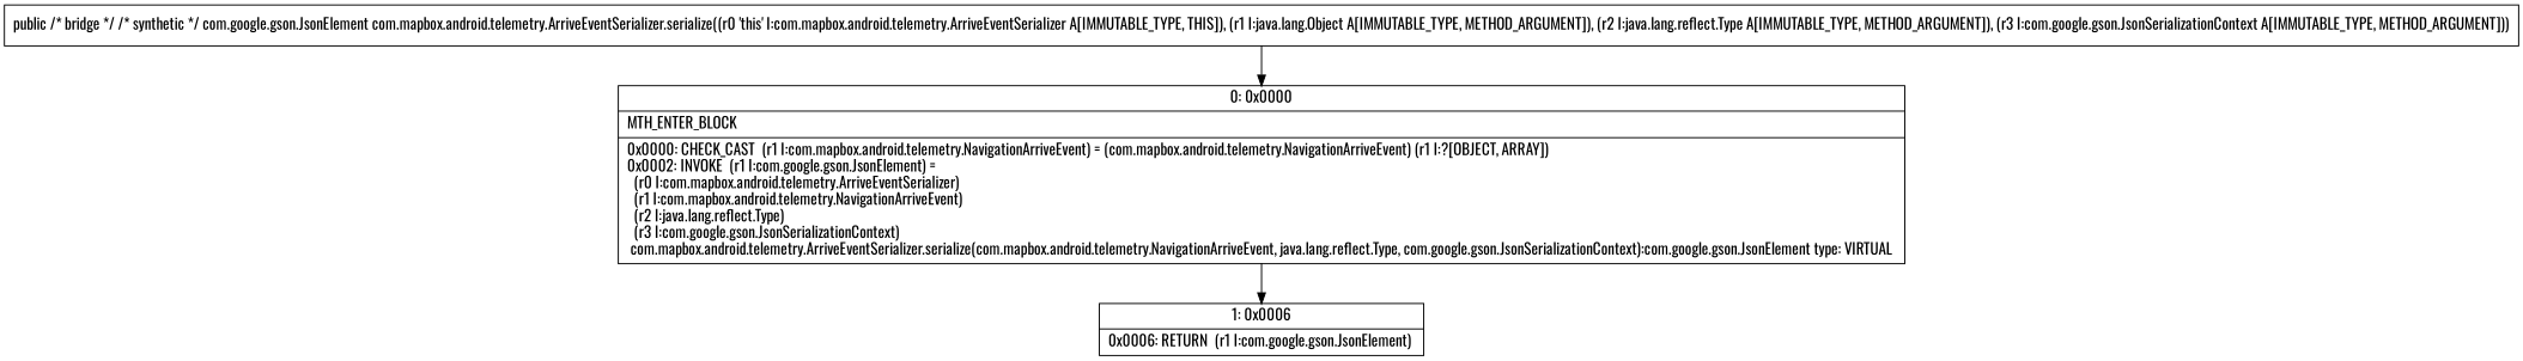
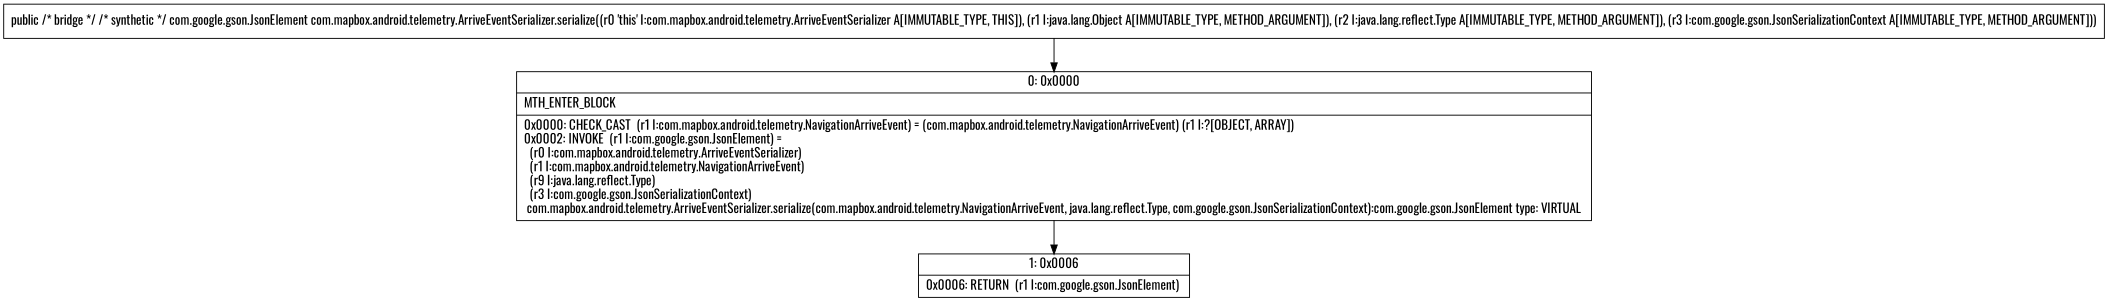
  digraph {
    fontname=Oswald
    node [shape=record fontname=Oswald]
    edge [fontname=Oswald]
-   n1 [label="{0\:\ 0x0000|MTH_ENTER_BLOCK\l|0x0000: CHECK_CAST  (r1 I:com.mapbox.android.telemetry.NavigationArriveEvent) = (com.mapbox.android.telemetry.NavigationArriveEvent) (r1 I:?[OBJECT, ARRAY]) \l0x0002: INVOKE  (r1 I:com.google.gson.JsonElement) = \l  (r0 I:com.mapbox.android.telemetry.ArriveEventSerializer)\l  (r1 I:com.mapbox.android.telemetry.NavigationArriveEvent)\l  (r2 I:java.lang.reflect.Type)\l  (r3 I:com.google.gson.JsonSerializationContext)\l com.mapbox.android.telemetry.ArriveEventSerializer.serialize(com.mapbox.android.telemetry.NavigationArriveEvent, java.lang.reflect.Type, com.google.gson.JsonSerializationContext):com.google.gson.JsonElement type: VIRTUAL \l}"]
+   n1 [label="{0\:\ 0x0000|MTH_ENTER_BLOCK\l|0x0000: CHECK_CAST  (r1 I:com.mapbox.android.telemetry.NavigationArriveEvent) = (com.mapbox.android.telemetry.NavigationArriveEvent) (r1 I:?[OBJECT, ARRAY]) \l0x0002: INVOKE  (r1 I:com.google.gson.JsonElement) = \l  (r0 I:com.mapbox.android.telemetry.ArriveEventSerializer)\l  (r1 I:com.mapbox.android.telemetry.NavigationArriveEvent)\l  (r9 I:java.lang.reflect.Type)\l  (r3 I:com.google.gson.JsonSerializationContext)\l com.mapbox.android.telemetry.ArriveEventSerializer.serialize(com.mapbox.android.telemetry.NavigationArriveEvent, java.lang.reflect.Type, com.google.gson.JsonSerializationContext):com.google.gson.JsonElement type: VIRTUAL \l}"]
    n2 [label="{1\:\ 0x0006|0x0006: RETURN  (r1 I:com.google.gson.JsonElement) \l}"]
    n3 [label="{public \/* bridge *\/ \/* synthetic *\/ com.google.gson.JsonElement com.mapbox.android.telemetry.ArriveEventSerializer.serialize((r0 'this' I:com.mapbox.android.telemetry.ArriveEventSerializer A[IMMUTABLE_TYPE, THIS]), (r1 I:java.lang.Object A[IMMUTABLE_TYPE, METHOD_ARGUMENT]), (r2 I:java.lang.reflect.Type A[IMMUTABLE_TYPE, METHOD_ARGUMENT]), (r3 I:com.google.gson.JsonSerializationContext A[IMMUTABLE_TYPE, METHOD_ARGUMENT])) }"]
    n1 -> n2
    n3 -> n1
  }
